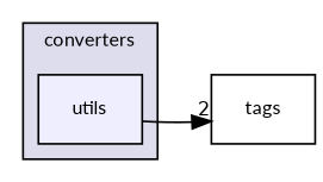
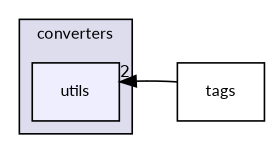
  digraph {
    compound=true
    rankdir=LR
    fontname=Lato
    node [fontname=Lato fontsize=10 shape=box]
    n1 [fillcolor="#eeeeff" label=utils pencolor=black style=filled]
    n2 [label=tags]
    subgraph cluster_1 {
      bgcolor="#ddddee"
      fontsize=10
      label=converters
      pencolor=black
      n1
    }
-   n1 -> n2 [headlabel=2 labeldistance=1.5 labelfontname=Helvetica labelfontsize=10 fontname=Lato]
+   n2 -> n1 [headlabel=2 labeldistance=1.5 labelfontname=Helvetica labelfontsize=10 fontname=Lato]
  }
